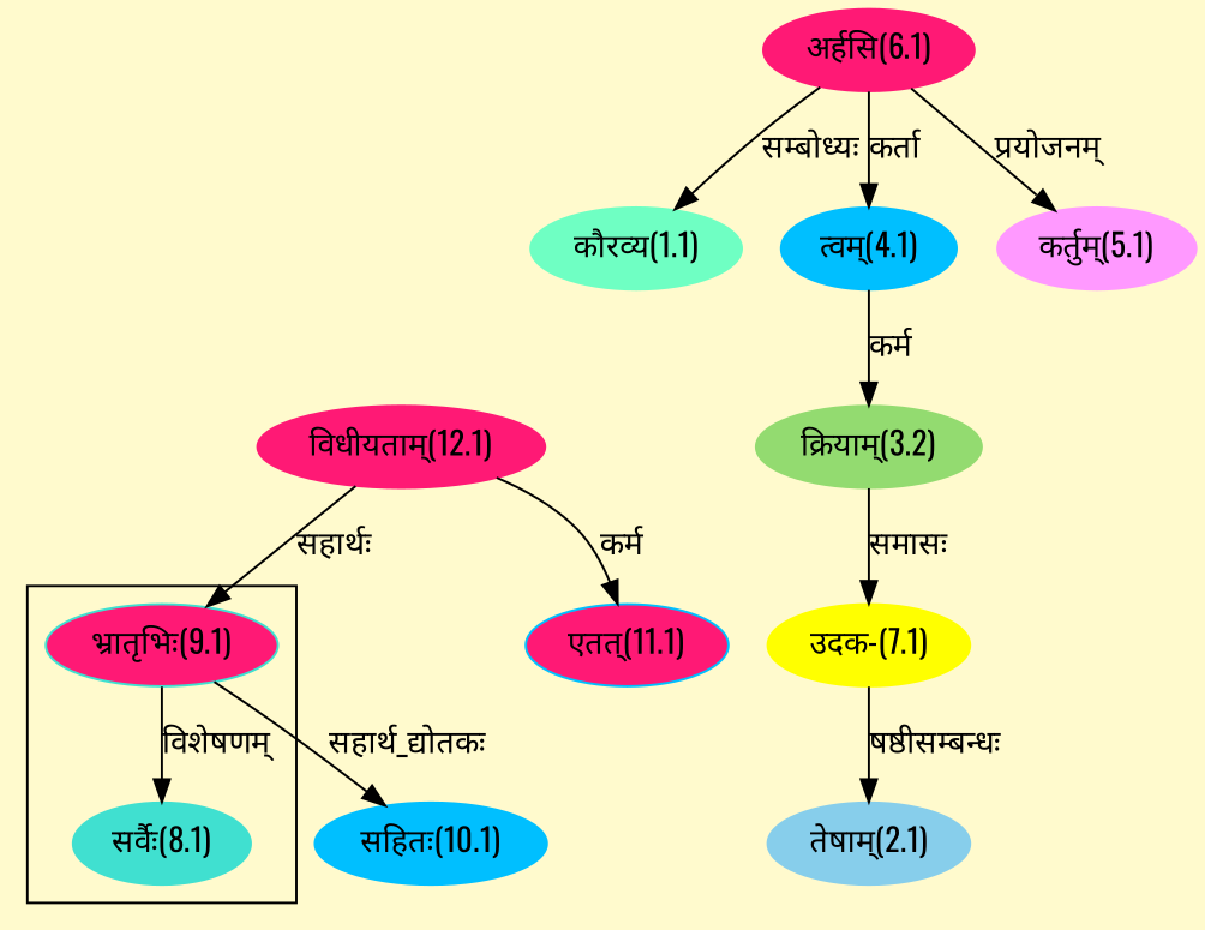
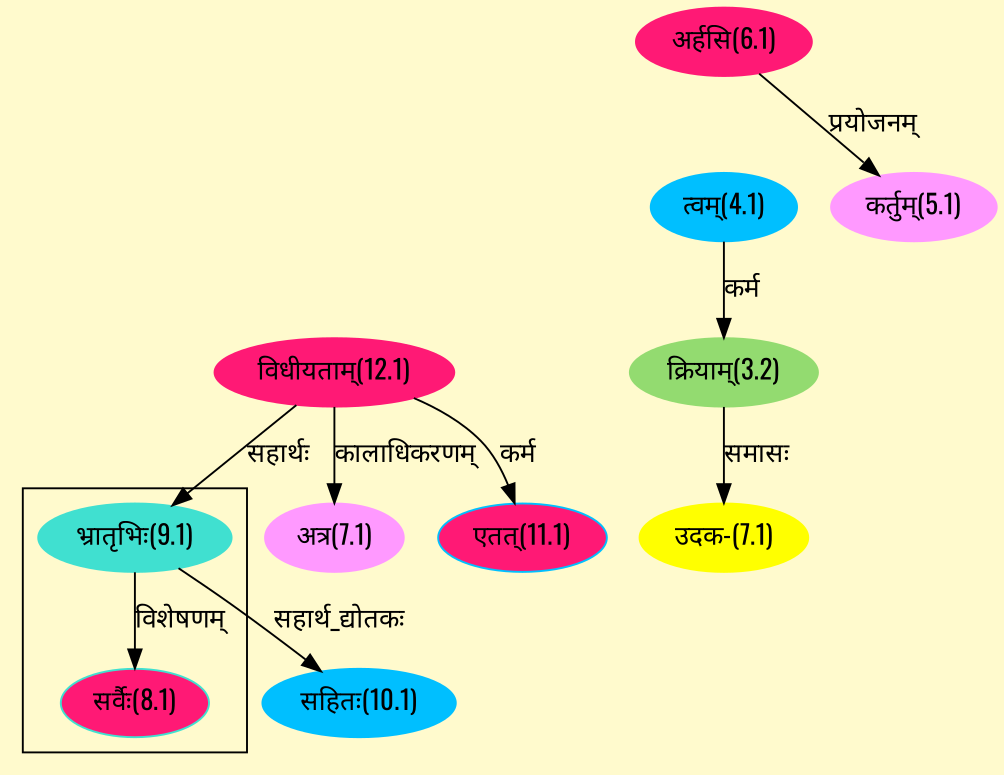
  digraph {
    bgcolor=lemonchiffon1
    compound=true
    fontname=Oswald
    rankdir=BT
    node [color="#00BFFF" fontname=Oswald style=filled]
    edge [dir=back fontname=Oswald]
-   n1 [color="#40E0D0" label="सर्वैः(8.1)"]
-   n2 [color="#40E0D0" label="भ्रातृभिः(9.1)" fillcolor="#FF1975"]
+   n1 [color="#40E0D0" label="सर्वैः(8.1)" fillcolor="#FF1975"]
+   n2 [color="#40E0D0" label="भ्रातृभिः(9.1)"]
    n3 [color="#FF1975" label="विधीयताम्(12.1)"]
-   n4 [color="#6FFFC3" label="कौरव्य(1.1)"]
    n5 [color="#FF1975" label="अर्हसि(6.1)"]
-   n6 [color="#87CEEB" label="तेषाम्(2.1)"]
    n7 [color="#FFFF00" label="उदक-(7.1)"]
    n8 [color="#93DB70" label="क्रियाम्(3.2)"]
    n9 [label="त्वम्(4.1)"]
    n10 [color="#FF99FF" label="कर्तुम्(5.1)"]
+   n11 [color="#FF99FF" label="अत्र(7.1)"]
    n12 [label="सहितः(10.1)"]
    n13 [fillcolor="#FF1975" label="एतत्(11.1)"]
    subgraph cluster_1 {
      n1
      n2
    }
    n1 -> n2 [label="विशेषणम्"]
    n2 -> n3 [label="सहार्थः"]
-   n4 -> n5 [label="सम्बोध्यः"]
-   n6 -> n7 [label="षष्ठीसम्बन्धः"]
    n7 -> n8 [label="समासः"]
    n8 -> n9 [label="कर्म"]
-   n9 -> n5 [label="कर्ता"]
    n10 -> n5 [label="प्रयोजनम्"]
+   n11 -> n3 [label="कालाधिकरणम्"]
    n12 -> n2 [label="सहार्थ_द्योतकः"]
    n13 -> n3 [label="कर्म"]
  }
